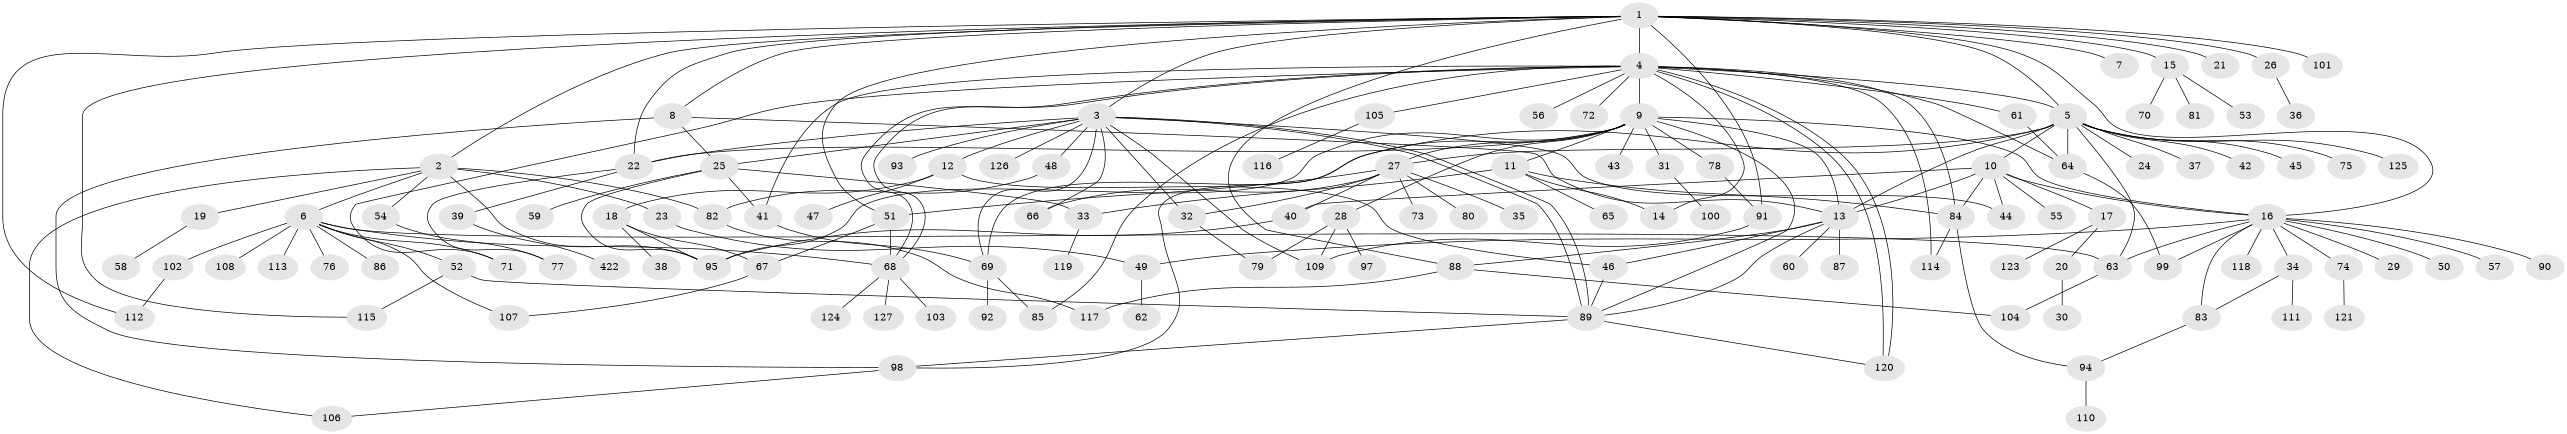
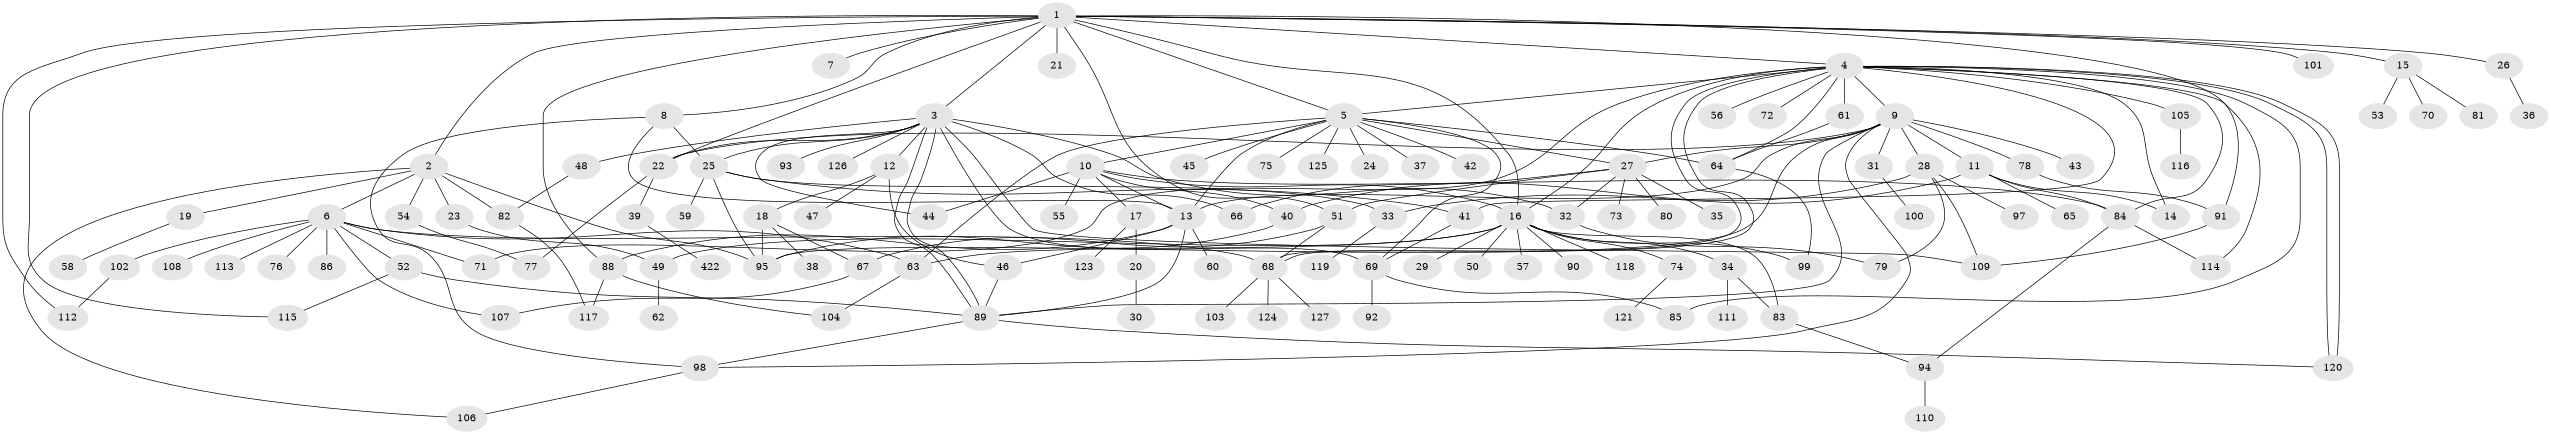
  graph {
    node [color=gray90 style=filled]
    1
    2
    3
    4
    5
    7
    8
    15
    16
    21
    22
    26
    51
    88
    91
    101
    112
    115
    6
    19
    23
    54
    82
    95
    106
    12
    25
    32
    44
    48
    66
    69
    89
    93
    109
    126
    9
    14
    41
    56
    61
    64
    68
    71
    72
    84
    85
    105
    114
    120
    10
    13
    24
    27
    37
    42
    45
    63
    75
    125
    98
    53
    70
    81
    49
    29
    34
    50
    57
    74
    83
    90
    99
    118
    39
    77
    36
    67
    104
    117
    52
    76
    86
    102
    107
    108
    113
    58
    18
    46
    47
    33
    59
    79
    92
    11
    28
    31
    43
    78
    103
    124
    127
    94
    116
    17
    40
    55
    60
-   87
    35
    73
    80
    65
    97
    100
    20
    123
    119
    38
    62
    111
    121
    30
    n125 [label=422]
    110
    1 -- 2
    1 -- 3
    1 -- 4
    1 -- 5
    1 -- 7
    1 -- 8
    1 -- 15
    1 -- 16
    1 -- 21
    1 -- 22
    1 -- 26
    1 -- 51
    1 -- 88
    1 -- 91
    1 -- 101
    1 -- 112
    1 -- 115
    2 -- 6
    2 -- 19
    2 -- 23
    2 -- 54
    2 -- 82
    2 -- 95
    2 -- 106
    3 -- 22
    3 -- 12
    3 -- 25
    3 -- 32
    3 -- 44
    3 -- 48
    3 -- 66
    3 -- 69
    3 -- 89
    3 -- 89
    3 -- 93
    3 -- 109
    3 -- 126
    4 -- 5
    4 -- 9
    4 -- 14
    4 -- 41
    4 -- 56
    4 -- 61
    4 -- 64
    4 -- 68
    4 -- 68
    4 -- 71
    4 -- 72
    4 -- 84
    4 -- 85
    4 -- 105
    4 -- 114
    4 -- 120
    4 -- 120
    5 -- 69
    5 -- 64
    5 -- 10
    5 -- 13
    5 -- 24
    5 -- 27
    5 -- 37
    5 -- 42
    5 -- 45
    5 -- 63
    5 -- 75
    5 -- 125
    8 -- 25
    8 -- 13
    8 -- 98
    15 -- 53
    15 -- 70
    15 -- 81
    16 -- 63
    16 -- 49
    16 -- 29
    16 -- 34
    16 -- 50
    16 -- 57
    16 -- 74
    16 -- 83
    16 -- 90
    16 -- 99
    16 -- 118
    22 -- 39
    22 -- 77
    26 -- 36
    51 -- 68
    51 -- 67
    88 -- 104
    88 -- 117
    91 -- 109
    6 -- 68
    6 -- 71
    6 -- 63
    6 -- 52
    6 -- 76
    6 -- 86
    6 -- 102
    6 -- 107
    6 -- 108
    6 -- 113
    19 -- 58
    23 -- 49
    54 -- 77
    82 -- 117
    12 -- 18
    12 -- 46
    12 -- 47
    25 -- 95
    25 -- 41
    25 -- 33
    25 -- 59
    32 -- 79
    48 -- 82
    69 -- 85
    69 -- 92
    89 -- 120
    89 -- 98
-   9 -- 16
+   4 -- 16
    9 -- 22
    9 -- 95
    9 -- 89
    9 -- 13
    9 -- 27
    9 -- 98
    9 -- 11
    9 -- 28
    9 -- 31
    9 -- 43
    9 -- 78
    41 -- 69
    61 -- 64
    64 -- 99
    68 -- 103
    68 -- 124
    68 -- 127
    84 -- 114
    84 -- 94
    105 -- 116
    10 -- 16
    10 -- 44
    10 -- 84
    10 -- 13
    10 -- 17
    10 -- 40
    10 -- 55
    13 -- 88
    13 -- 89
    13 -- 46
    13 -- 60
-   13 -- 87
    27 -- 51
    27 -- 32
    27 -- 66
-   27 -- 40
+   28 -- 40
    27 -- 35
    27 -- 73
    27 -- 80
    63 -- 104
    98 -- 106
    49 -- 62
    34 -- 83
    34 -- 111
    74 -- 121
    83 -- 94
    39 -- n125
    67 -- 107
    52 -- 115
    52 -- 89
    102 -- 112
    18 -- 95
    18 -- 67
    18 -- 38
    46 -- 89
    33 -- 119
    11 -- 14
    11 -- 84
    11 -- 33
    11 -- 65
    28 -- 109
    28 -- 79
    28 -- 97
    31 -- 100
    78 -- 91
    94 -- 110
    17 -- 20
    17 -- 123
    40 -- 95
    20 -- 30
  }
